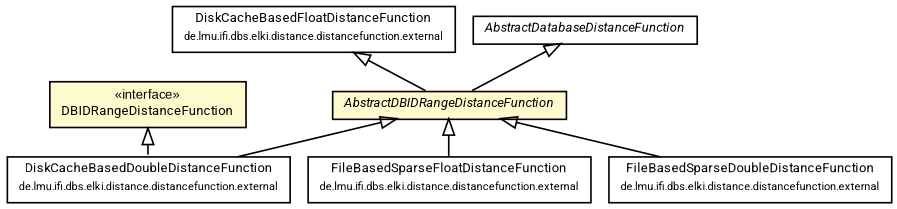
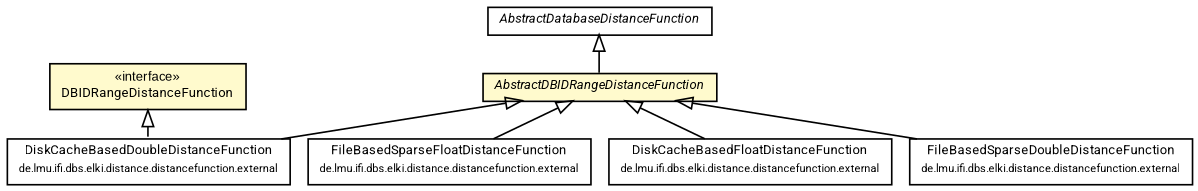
  digraph {
    fontname="Liberation Sans"
    nodesep=0.15
    rankdir=TB
    ranksep=0.25
    node [fontcolor=black fontname="Liberation Sans" fontsize=8 margin=0 shape=plaintext]
    edge [arrowtail=empty color=black dir=back fontname="Liberation Sans" fontsize=7 labelfontname=Roboto labelfontsize=7 weight=10]
    n1 [height=0 label=<<table title="de.lmu.ifi.dbs.elki.distance.distancefunction.DBIDRangeDistanceFunction" border="0" cellborder="1" cellspacing="0" cellpadding="2" bgcolor="LemonChiffon" href="DBIDRangeDistanceFunction.html" target="_parent"> 		<tr><td><table border="0" cellspacing="0" cellpadding="1"> 		<tr><td align="center" balign="center"> &#171;interface&#187; </td></tr> 		<tr><td align="center" balign="center"> <font face="Roboto">DBIDRangeDistanceFunction</font> </td></tr> 		</table></td></tr> 		</table>> width=0]
    n2 [height=0 label=<<table title="de.lmu.ifi.dbs.elki.distance.distancefunction.external.DiskCacheBasedDoubleDistanceFunction" border="0" cellborder="1" cellspacing="0" cellpadding="2" href="external/DiskCacheBasedDoubleDistanceFunction.html" target="_parent"> 		<tr><td><table border="0" cellspacing="0" cellpadding="1"> 		<tr><td align="center" balign="center"> <font face="Roboto">DiskCacheBasedDoubleDistanceFunction</font> </td></tr> 		<tr><td align="center" balign="center"> <font face="Roboto" point-size="7.0">de.lmu.ifi.dbs.elki.distance.distancefunction.external</font> </td></tr> 		</table></td></tr> 		</table>> width=0]
    n3 [height=0 label=<<table title="de.lmu.ifi.dbs.elki.distance.distancefunction.AbstractDBIDRangeDistanceFunction" border="0" cellborder="1" cellspacing="0" cellpadding="2" bgcolor="lemonChiffon" href="AbstractDBIDRangeDistanceFunction.html" target="_parent"> 		<tr><td><table border="0" cellspacing="0" cellpadding="1"> 		<tr><td align="center" balign="center"> <font face="Roboto"><i>AbstractDBIDRangeDistanceFunction</i></font> </td></tr> 		</table></td></tr> 		</table>> width=0]
    n4 [height=0 label=<<table title="de.lmu.ifi.dbs.elki.distance.distancefunction.external.FileBasedSparseFloatDistanceFunction" border="0" cellborder="1" cellspacing="0" cellpadding="2" href="external/FileBasedSparseFloatDistanceFunction.html" target="_parent"> 		<tr><td><table border="0" cellspacing="0" cellpadding="1"> 		<tr><td align="center" balign="center"> <font face="Roboto">FileBasedSparseFloatDistanceFunction</font> </td></tr> 		<tr><td align="center" balign="center"> <font face="Roboto" point-size="7.0">de.lmu.ifi.dbs.elki.distance.distancefunction.external</font> </td></tr> 		</table></td></tr> 		</table>> width=0]
    n5 [height=0 label=<<table title="de.lmu.ifi.dbs.elki.distance.distancefunction.external.DiskCacheBasedFloatDistanceFunction" border="0" cellborder="1" cellspacing="0" cellpadding="2" href="external/DiskCacheBasedFloatDistanceFunction.html" target="_parent"> 		<tr><td><table border="0" cellspacing="0" cellpadding="1"> 		<tr><td align="center" balign="center"> <font face="Roboto">DiskCacheBasedFloatDistanceFunction</font> </td></tr> 		<tr><td align="center" balign="center"> <font face="Roboto" point-size="7.0">de.lmu.ifi.dbs.elki.distance.distancefunction.external</font> </td></tr> 		</table></td></tr> 		</table>> width=0]
    n6 [height=0 label=<<table title="de.lmu.ifi.dbs.elki.distance.distancefunction.external.FileBasedSparseDoubleDistanceFunction" border="0" cellborder="1" cellspacing="0" cellpadding="2" href="external/FileBasedSparseDoubleDistanceFunction.html" target="_parent"> 		<tr><td><table border="0" cellspacing="0" cellpadding="1"> 		<tr><td align="center" balign="center"> <font face="Roboto">FileBasedSparseDoubleDistanceFunction</font> </td></tr> 		<tr><td align="center" balign="center"> <font face="Roboto" point-size="7.0">de.lmu.ifi.dbs.elki.distance.distancefunction.external</font> </td></tr> 		</table></td></tr> 		</table>> width=0]
    n7 [height=0 label=<<table title="de.lmu.ifi.dbs.elki.distance.distancefunction.AbstractDatabaseDistanceFunction" border="0" cellborder="1" cellspacing="0" cellpadding="2" href="AbstractDatabaseDistanceFunction.html" target="_parent"> 		<tr><td><table border="0" cellspacing="0" cellpadding="1"> 		<tr><td align="center" balign="center"> <font face="Roboto"><i>AbstractDatabaseDistanceFunction</i></font> </td></tr> 		</table></td></tr> 		</table>> width=0]
    n1 -> n2 [style=dashed weight=9]
    n3 -> n2
    n3 -> n4
-   n5 -> n3
+   n3 -> n5
    n3 -> n6
    n7 -> n3
  }
